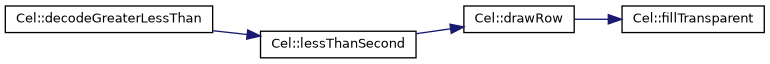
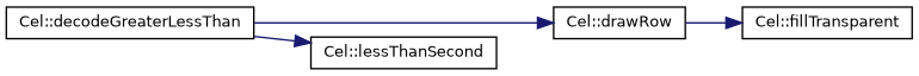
  digraph {
    rankdir=LR
    node [color=black fillcolor=white fontname=Helvetica fontsize=10 shape=record style=filled]
    edge [color=midnightblue fontname=Helvetica fontsize=10 labelfontname=Helvetica labelfontsize=10 style=solid]
    n1 [height=0.2 label="Cel::decodeGreaterLessThan" width=0.4]
    n2 [height=0.2 label="Cel::drawRow" width=0.4]
    n3 [height=0.2 label="Cel::lessThanSecond" width=0.4]
    n4 [height=0.2 label="Cel::fillTransparent" width=0.4]
-   n3 -> n2
+   n1 -> n2
    n1 -> n3
    n2 -> n4
  }
